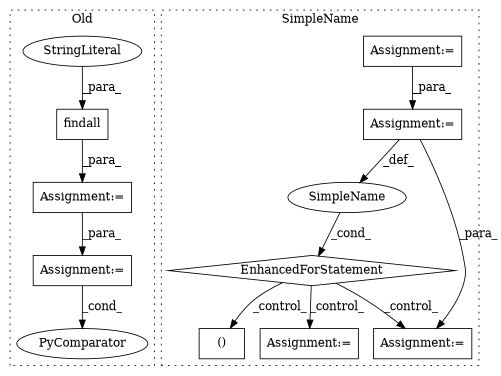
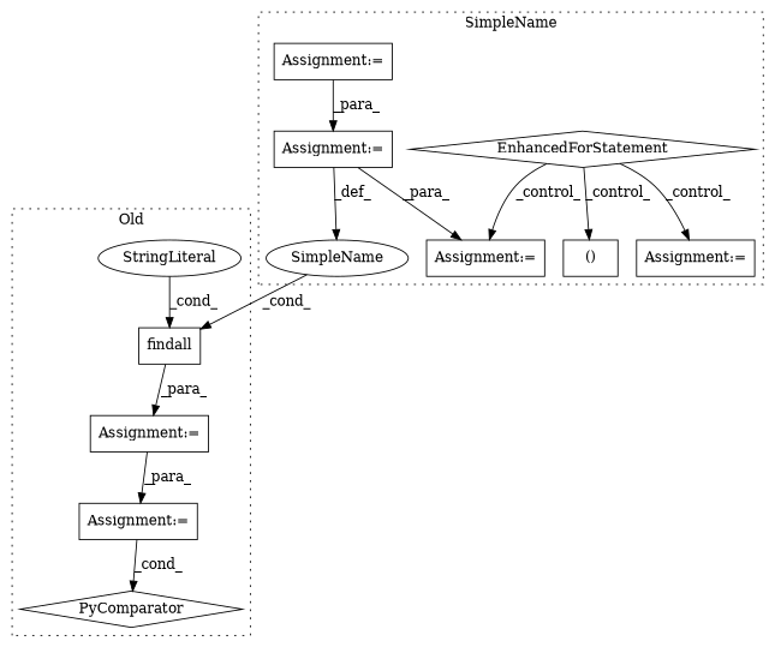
  digraph {
    node [a=7 l=23 s=11075 shape=box]
    n1 [a=32 l="8,1" label=findall s="10904,10959"]
    n2 [label="Assignment:="]
    n3 [a=45 l=25 label=StringLiteral s=10912 shape=ellipse]
-   n4 [a=113 label=PyComparator shape=ellipse]
+   n4 [a=113 label=PyComparator shape=diamond]
    n5 [l=1 label="Assignment:=" s=10900]
    n6 [a=70 l="53,2" label=EnhancedForStatement s="10952,11020" shape=diamond]
    n7 [l=2 label="Assignment:=" s=10864]
    n8 [a=106 l=15 label="()" s=11135]
    n9 [a=42 l=4 label=SimpleName s=11011 shape=ellipse]
    n10 [l="53,2" label="Assignment:=" s="10952,11020"]
    n11 [l=1 label="Assignment:=" s=11202]
    n12 [l=2 label="Assignment:=" s=11150]
    subgraph cluster_1 {
      label=Old
      style=dotted
      n1
      n2
      n3
      n4
      n5
    }
    subgraph cluster_2 {
      label=SimpleName
      style=dotted
      n6
      n7
      n8
      n9
      n10
      n11
      n12
    }
    n1 -> n5 [label=_para_]
    n2 -> n4 [label=_cond_]
-   n3 -> n1 [label=_para_]
+   n3 -> n1 [label=_cond_]
    n5 -> n2 [label=_para_]
    n6 -> n8 [label=_control_]
    n6 -> n11 [label=_control_]
    n6 -> n12 [label=_control_]
    n7 -> n10 [label=_para_]
-   n9 -> n6 [label=_cond_]
+   n9 -> n1 [label=_cond_]
    n10 -> n9 [label=_def_]
    n10 -> n12 [label=_para_]
  }
